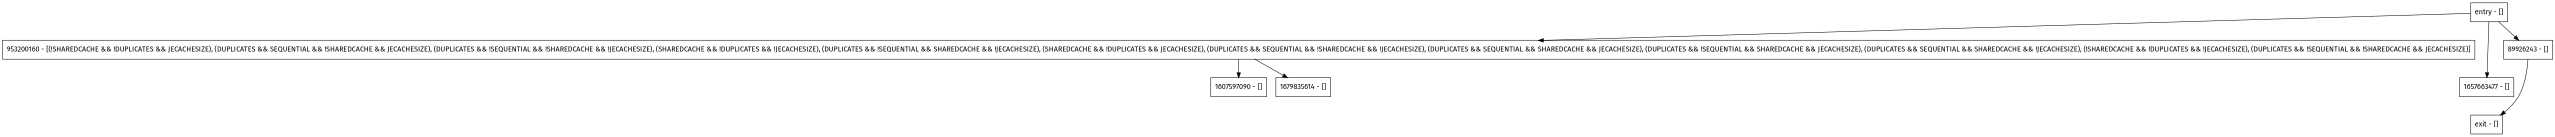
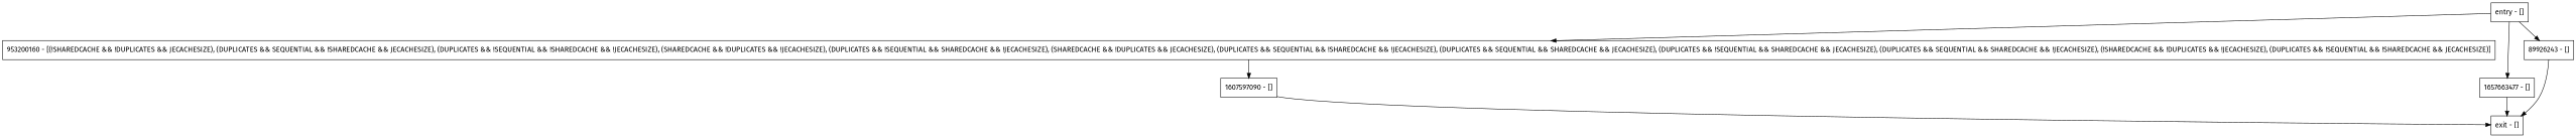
  digraph {
    fontname="Fira Sans"
    node [fontname="Fira Sans" shape=record]
    edge [fontname="Fira Sans"]
    n1 [label="entry - []"]
    n2 [label="953200160 - [(!SHAREDCACHE && !DUPLICATES && JECACHESIZE), (DUPLICATES && SEQUENTIAL && !SHAREDCACHE && JECACHESIZE), (DUPLICATES && !SEQUENTIAL && !SHAREDCACHE && !JECACHESIZE), (SHAREDCACHE && !DUPLICATES && !JECACHESIZE), (DUPLICATES && !SEQUENTIAL && SHAREDCACHE && !JECACHESIZE), (SHAREDCACHE && !DUPLICATES && JECACHESIZE), (DUPLICATES && SEQUENTIAL && !SHAREDCACHE && !JECACHESIZE), (DUPLICATES && SEQUENTIAL && SHAREDCACHE && JECACHESIZE), (DUPLICATES && !SEQUENTIAL && SHAREDCACHE && JECACHESIZE), (DUPLICATES && SEQUENTIAL && SHAREDCACHE && !JECACHESIZE), (!SHAREDCACHE && !DUPLICATES && !JECACHESIZE), (DUPLICATES && !SEQUENTIAL && !SHAREDCACHE && JECACHESIZE)]"]
    n3 [label="1657663477 - []"]
    n4 [label="89926243 - []"]
    n5 [label="1607597090 - []"]
-   n6 [label="1679835614 - []"]
    n7 [label="exit - []"]
    n1 -> n2
    n1 -> n3
    n1 -> n4
    n2 -> n5
-   n2 -> n6
+   n3 -> n7
    n4 -> n7
+   n5 -> n7
  }
